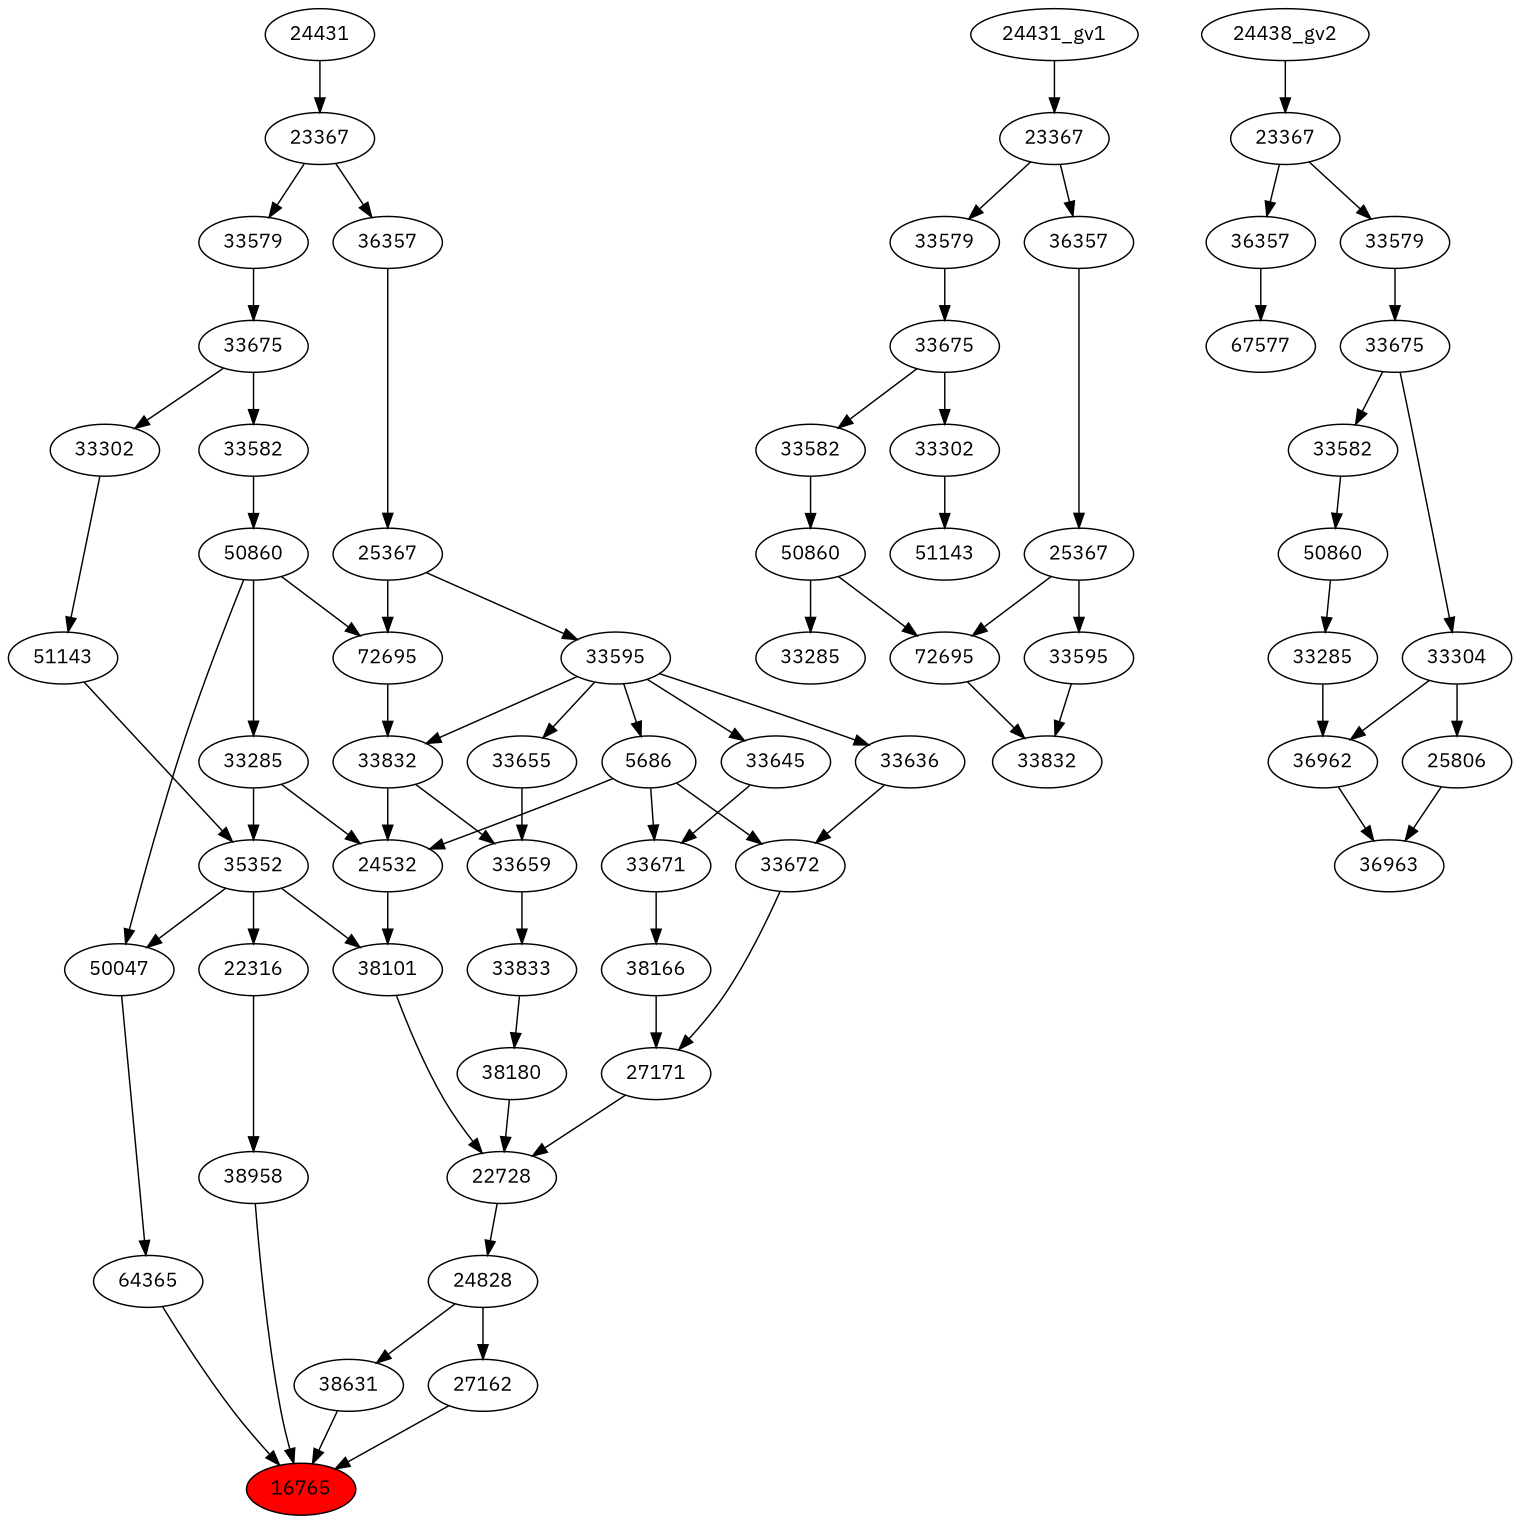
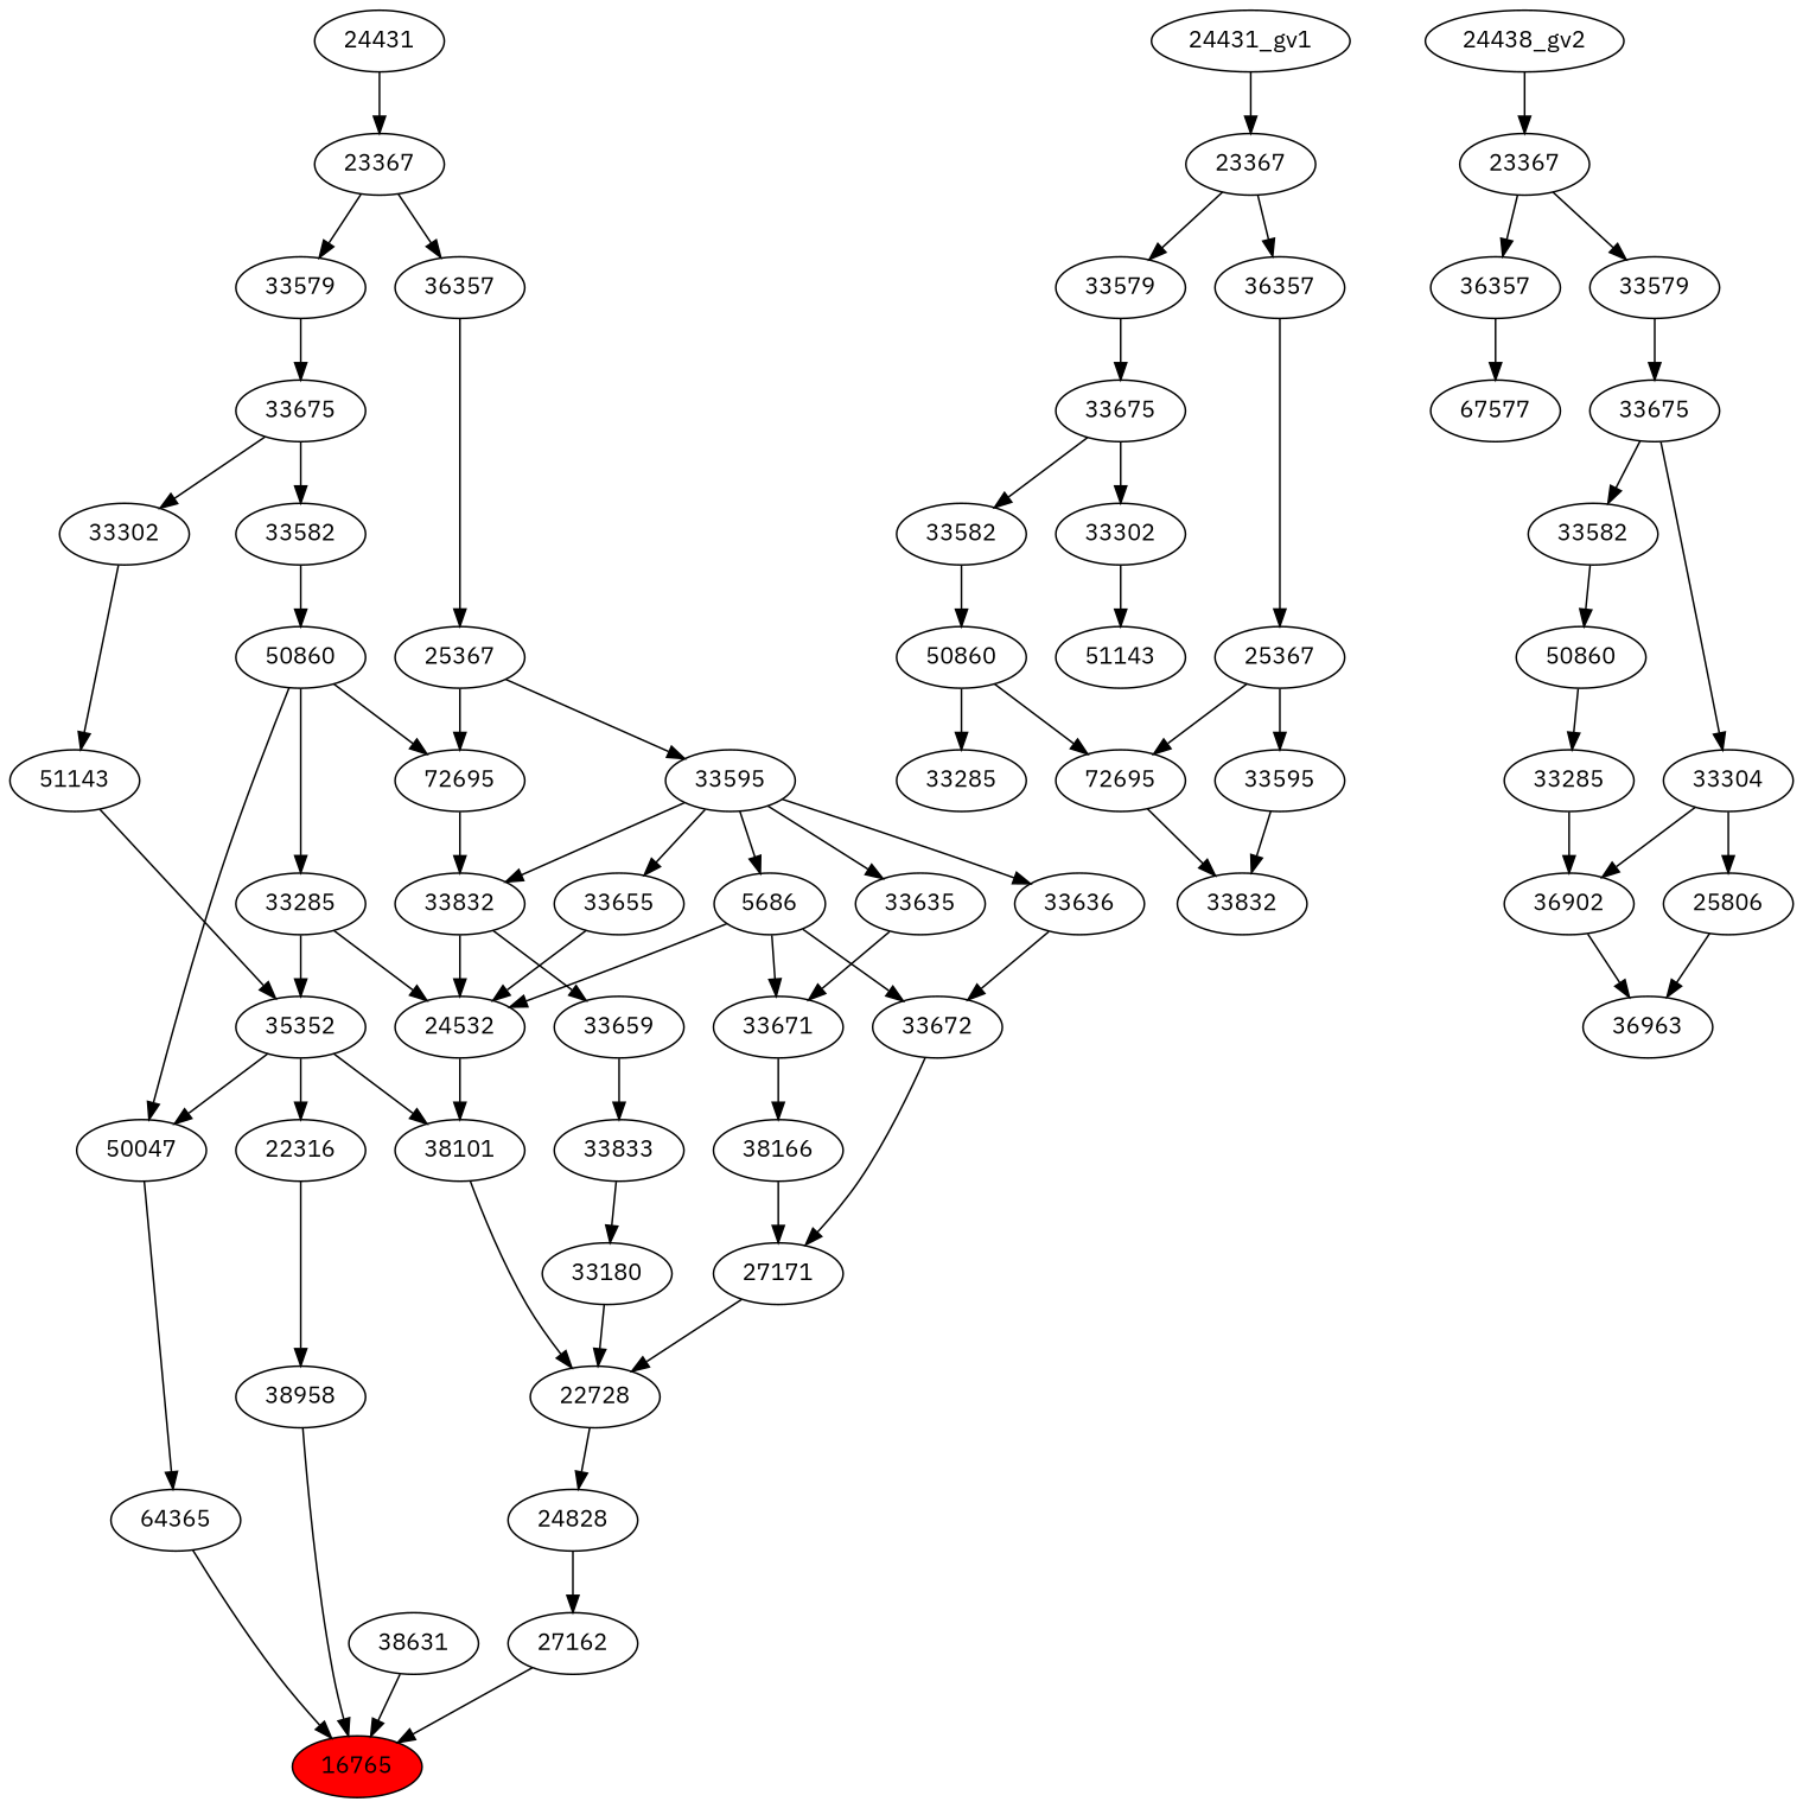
  strict digraph {
    fontname="IBM Plex Sans"
    node [fontname="IBM Plex Sans"]
    edge [fontname="IBM Plex Sans"]
    n1 [fillcolor=red label=16765 style=filled]
    n2 [label=38631]
    n3 [label=38958]
    n4 [label=64365]
    n5 [label=27162]
    n6 [label=24828]
    n7 [label=22316]
    n8 [label=50047]
    n9 [label=22728]
    n10 [label=35352]
    n11 [label=38101]
    n12 [label=50860]
    n13 [label=33285]
    n14 [label=72695]
    n15 [label=24532]
    n16 [label=33832]
    n17 [label=27171]
-   n18 [label=38180]
+   n18 [label=33180]
    n19 [label=38166]
    n20 [label=33833]
    n21 [label=51143]
    n22 [label=33582]
    n23 [label=33672]
    n24 [label=33302]
    n25 [label=33675]
    n26 [label=33636]
    n27 [label=5686]
    n28 [label=33671]
    n29 [label=33659]
    n30 [label=33579]
    n31 [label=33595]
-   n32 [label=33645]
+   n32 [label=33635]
    n33 [label=33655]
    n34 [label=23367]
    n35 [label=36357]
    n36 [label=25367]
    n37 [label=24431]
    n38 [label=50860]
    n39 [label=33285]
    n40 [label=72695]
    n41 [label=33832]
    n42 [label=33582]
    n43 [label=51143]
    n44 [label=33302]
    n45 [label=33675]
    n46 [label=33579]
    n47 [label=33595]
    n48 [label=23367]
    n49 [label=36357]
    n50 [label=25367]
    "24431_gv1"
    n52 [label=50860]
    n53 [label=33285]
-   n54 [label=36962]
+   n54 [label=36902]
    n55 [label=33582]
    n56 [label=36963]
    n57 [label=25806]
    n58 [label=33304]
    n59 [label=67577]
    n60 [label=36357]
    n61 [label=33675]
    n62 [label=23367]
    n63 [label=33579]
    n64 [label="24438_gv2"]
    subgraph sub_1 {
      n1
      n2
      n3
      n4
      n5
      n6
      n7
      n8
      n9
      n10
      n11
      n12
      n13
      n14
      n15
      n16
      n17
      n18
      n19
      n20
      n21
      n22
      n23
      n24
      n25
      n26
      n27
      n28
      n29
      n30
      n31
      n32
      n33
      n34
      n35
      n36
      n37
    }
    subgraph sub_2 {
      n38
      n39
      n40
      n41
      n42
      n43
      n44
      n45
      n46
      n47
      n48
      n49
      n50
      "24431_gv1"
    }
    subgraph sub_3 {
      n52
      n53
      n54
      n55
      n56
      n57
      n58
      n59
      n60
      n61
      n62
      n63
      n64
    }
    n2 -> n1
    n3 -> n1
    n4 -> n1
    n5 -> n1
-   n6 -> n2
    n6 -> n5
    n7 -> n3
    n8 -> n4
    n9 -> n6
    n10 -> n7
    n10 -> n8
    n10 -> n11
    n11 -> n9
    n12 -> n8
    n12 -> n13
    n12 -> n14
    n13 -> n10
    n13 -> n15
    n14 -> n16
    n15 -> n11
    n16 -> n15
    n16 -> n29
    n17 -> n9
    n18 -> n9
    n19 -> n17
    n20 -> n18
    n21 -> n10
    n22 -> n12
    n23 -> n17
    n24 -> n21
    n25 -> n22
    n25 -> n24
    n26 -> n23
    n27 -> n15
    n27 -> n23
    n27 -> n28
    n28 -> n19
    n29 -> n20
    n30 -> n25
    n31 -> n16
    n31 -> n26
    n31 -> n27
    n31 -> n32
    n31 -> n33
    n32 -> n28
-   n33 -> n29
+   n33 -> n15
    n34 -> n30
    n34 -> n35
    n35 -> n36
    n36 -> n14
    n36 -> n31
    n37 -> n34
    n38 -> n39
    n38 -> n40
    n40 -> n41
    n42 -> n38
    n44 -> n43
    n45 -> n42
    n45 -> n44
    n46 -> n45
    n47 -> n41
    n48 -> n46
    n48 -> n49
    n49 -> n50
    n50 -> n40
    n50 -> n47
    "24431_gv1" -> n48
    n52 -> n53
    n53 -> n54
    n54 -> n56
    n55 -> n52
    n57 -> n56
    n58 -> n54
    n58 -> n57
    n60 -> n59
    n61 -> n55
    n61 -> n58
    n62 -> n60
    n62 -> n63
    n63 -> n61
    n64 -> n62
  }
